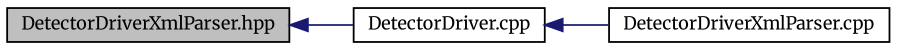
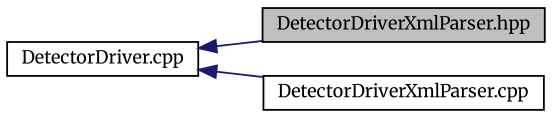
  digraph {
    fontname=Merriweather
    rankdir=LR
    node [color=black fillcolor=white fontname=Merriweather fontsize=10 shape=record style=filled]
    edge [color=midnightblue dir=back fontname=Merriweather fontsize=10 labelfontname=Helvetica labelfontsize=10 style=solid]
    n1 [fillcolor=grey75 fontcolor=black height=0.2 label="DetectorDriverXmlParser.hpp" width=0.4]
    n2 [height=0.2 label="DetectorDriver.cpp" width=0.4]
    n3 [height=0.2 label="DetectorDriverXmlParser.cpp" width=0.4]
-   n1 -> n2
+   n2 -> n1
    n2 -> n3
  }
